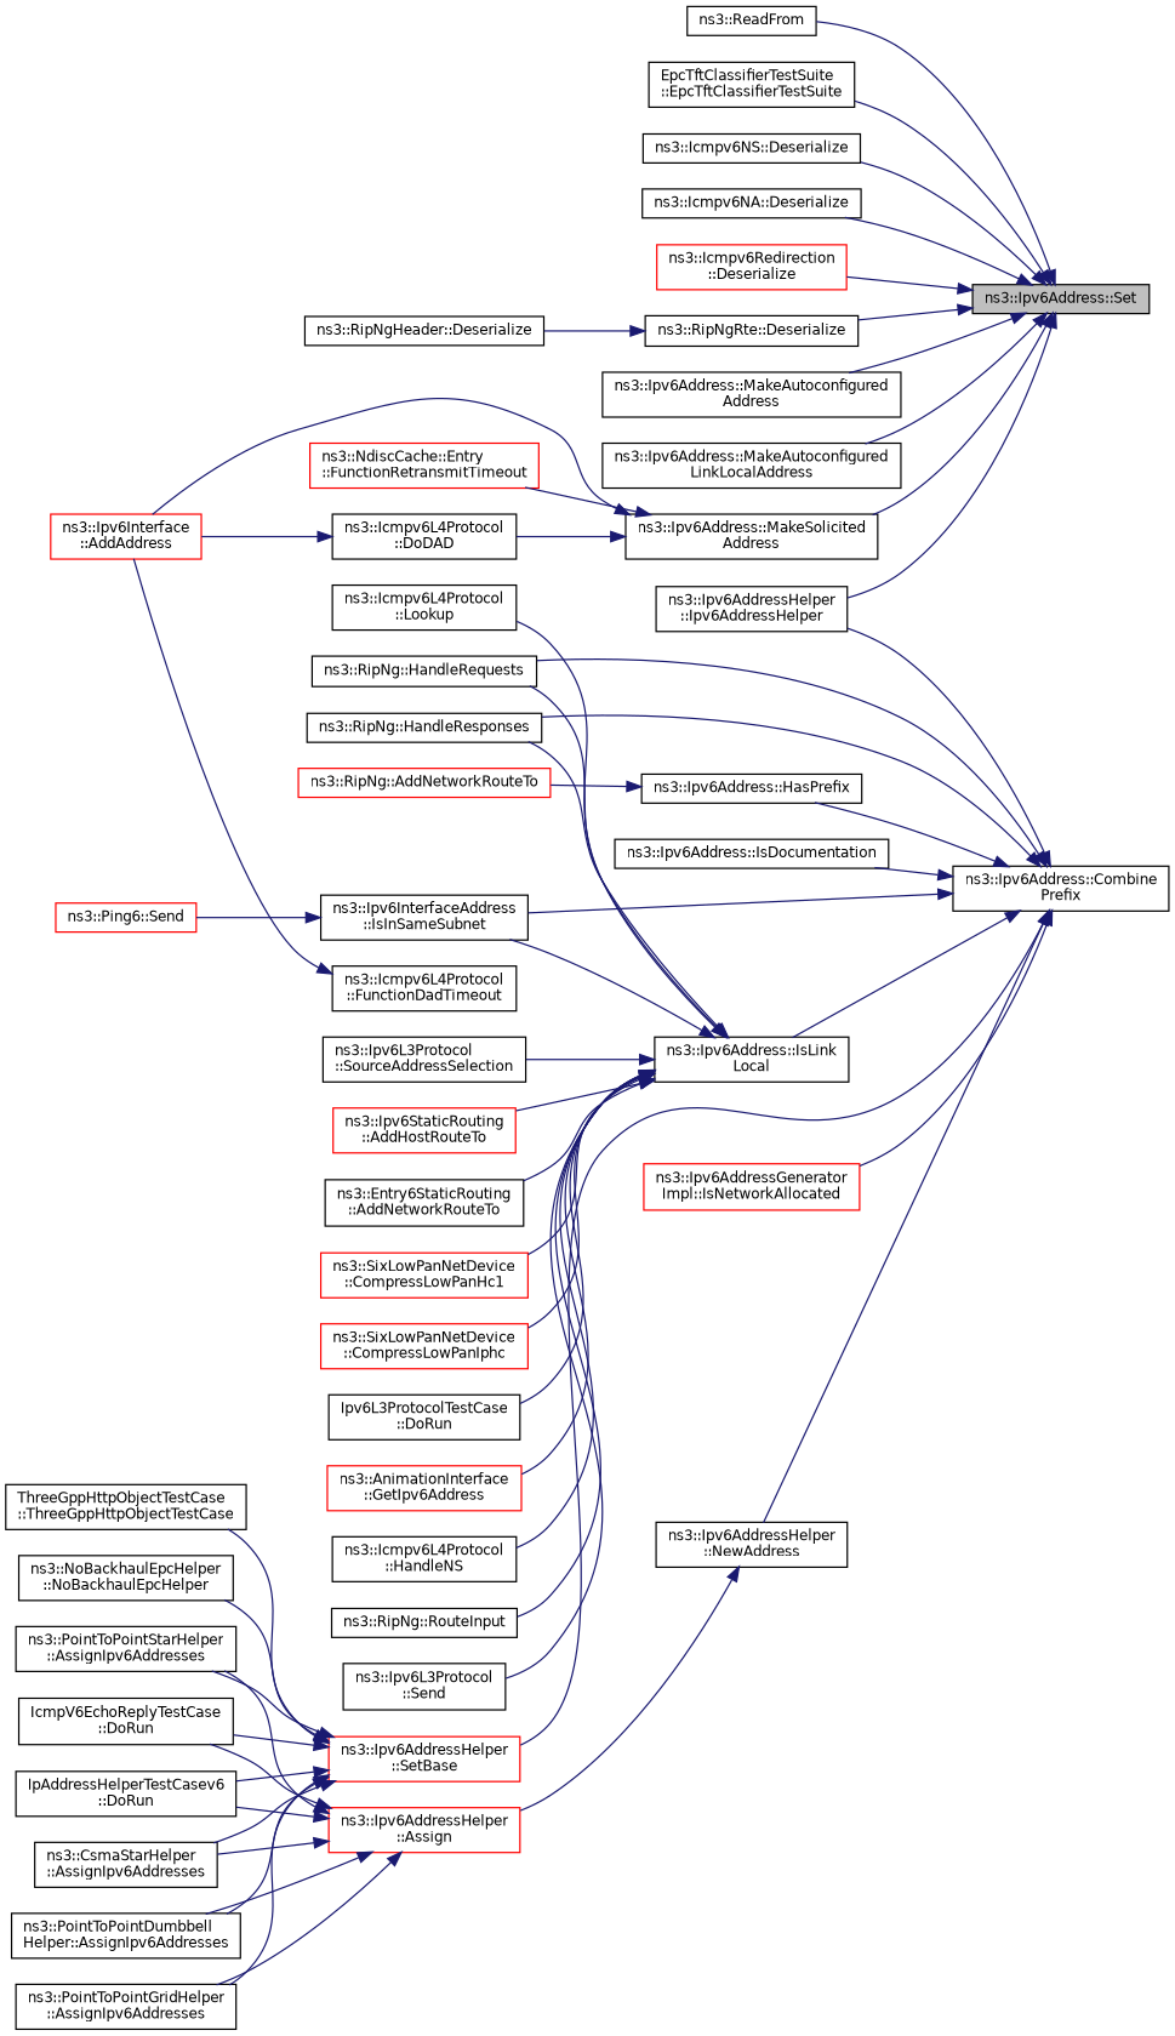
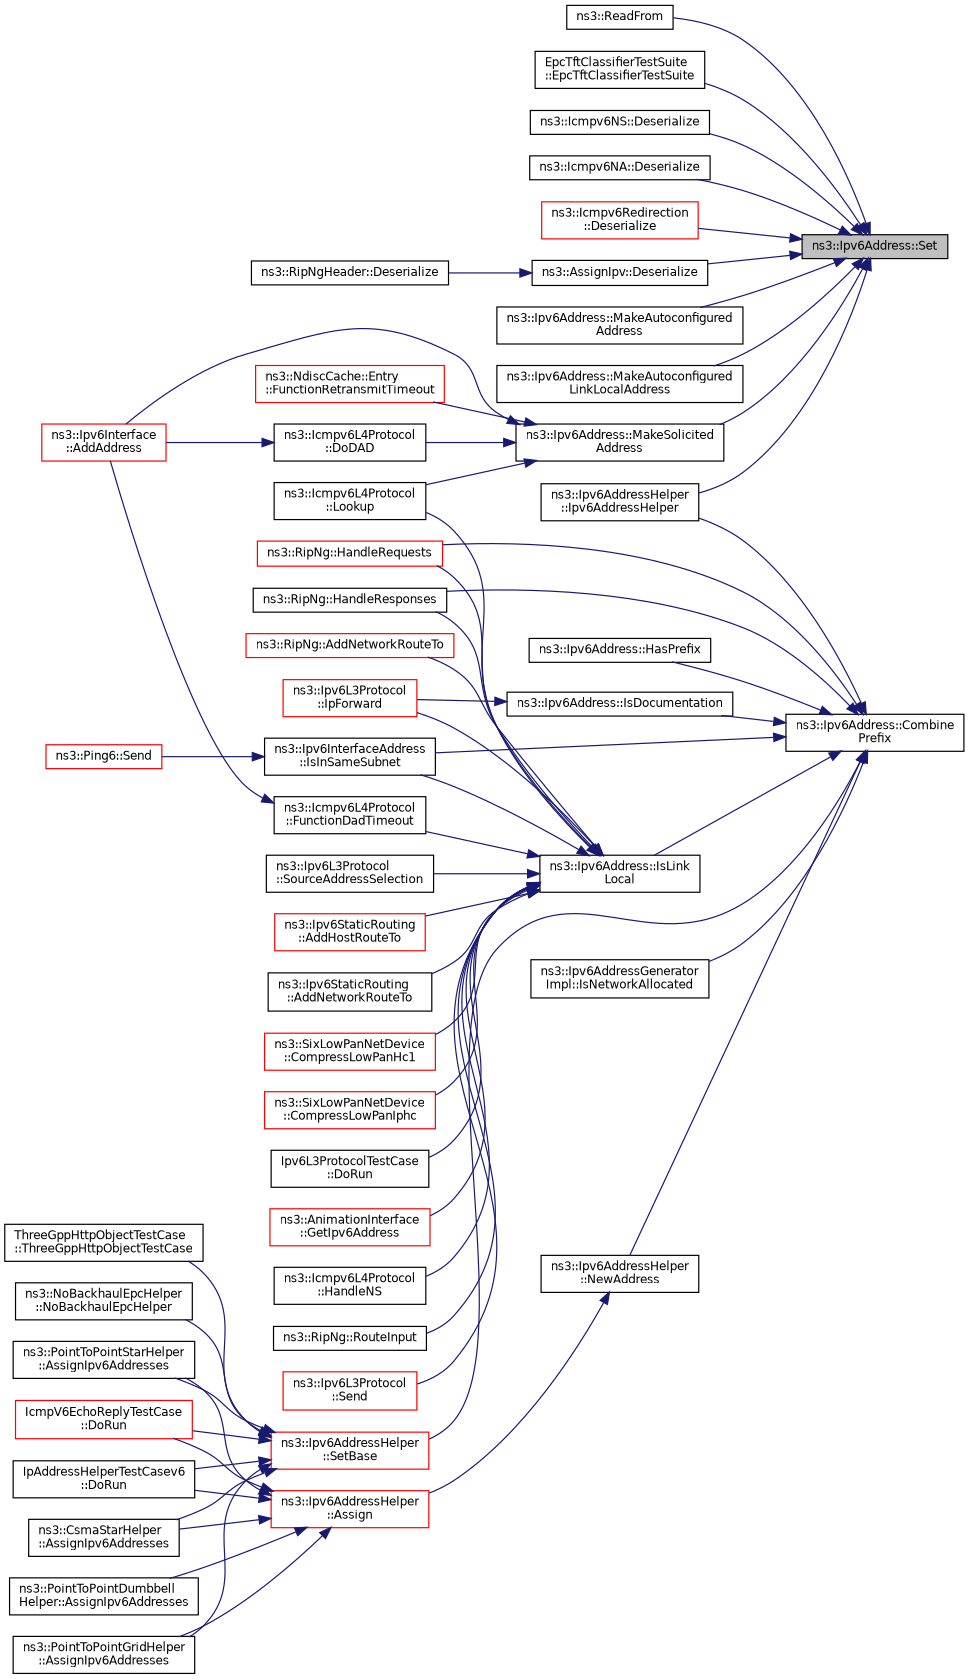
  digraph {
    rankdir=RL
    node [color=black fillcolor=white fontname=Helvetica fontsize=10 shape=record style=filled]
    edge [color=midnightblue dir=back fontname=Helvetica fontsize=10 labelfontname=Helvetica labelfontsize=10 style=solid]
    n1 [fillcolor=grey75 fontcolor=black height=0.2 label="ns3::Ipv6Address::Set" width=0.4]
    n2 [height=0.2 label="EpcTftClassifierTestSuite\l::EpcTftClassifierTestSuite" width=0.4]
    n3 [height=0.2 label="ns3::Icmpv6NS::Deserialize" width=0.4]
    n4 [height=0.2 label="ns3::Icmpv6NA::Deserialize" width=0.4]
    n5 [color=red height=0.2 label="ns3::Icmpv6Redirection\l::Deserialize" width=0.4]
-   n6 [height=0.2 label="ns3::RipNgRte::Deserialize" width=0.4]
+   n6 [height=0.2 label="ns3::AssignIpv::Deserialize" width=0.4]
    n7 [height=0.2 label="ns3::Ipv6Address::MakeAutoconfigured\lAddress" width=0.4]
    n8 [height=0.2 label="ns3::Ipv6Address::MakeAutoconfigured\lLinkLocalAddress" width=0.4]
    n9 [height=0.2 label="ns3::Ipv6Address::MakeSolicited\lAddress" width=0.4]
    n10 [height=0.2 label="ns3::ReadFrom" width=0.4]
    n11 [height=0.2 label="ns3::Ipv6AddressHelper\l::Ipv6AddressHelper" width=0.4]
    n12 [height=0.2 label="ns3::Ipv6Address::Combine\lPrefix" width=0.4]
-   n13 [height=0.2 label="ns3::RipNg::HandleRequests" width=0.4]
+   n13 [color=red height=0.2 label="ns3::RipNg::HandleRequests" width=0.4]
    n14 [height=0.2 label="ns3::RipNg::HandleResponses" width=0.4]
    n15 [height=0.2 label="ns3::Ipv6Address::HasPrefix" width=0.4]
    n16 [height=0.2 label="ns3::Ipv6Address::IsDocumentation" width=0.4]
    n17 [height=0.2 label="ns3::Ipv6InterfaceAddress\l::IsInSameSubnet" width=0.4]
    n18 [height=0.2 label="ns3::Ipv6Address::IsLink\lLocal" width=0.4]
-   n19 [color=red height=0.2 label="ns3::Ipv6AddressGenerator\lImpl::IsNetworkAllocated" width=0.4]
+   n19 [height=0.2 label="ns3::Ipv6AddressGenerator\lImpl::IsNetworkAllocated" width=0.4]
    n20 [height=0.2 label="ns3::Ipv6AddressHelper\l::NewAddress" width=0.4]
    n21 [color=red height=0.2 label="ns3::Ipv6AddressHelper\l::SetBase" width=0.4]
    n22 [height=0.2 label="ns3::RipNgHeader::Deserialize" width=0.4]
    n23 [height=0.2 label="ns3::Icmpv6L4Protocol\l::Lookup" width=0.4]
    n24 [color=red height=0.2 label="ns3::Ipv6Interface\l::AddAddress" width=0.4]
    n25 [height=0.2 label="ns3::Icmpv6L4Protocol\l::DoDAD" width=0.4]
    n26 [color=red height=0.2 label="ns3::NdiscCache::Entry\l::FunctionRetransmitTimeout" width=0.4]
+   n27 [color=red height=0.2 label="ns3::Ipv6L3Protocol\l::IpForward" width=0.4]
    n28 [color=red height=0.2 label="ns3::Ping6::Send" width=0.4]
    n29 [color=red height=0.2 label="ns3::Ipv6StaticRouting\l::AddHostRouteTo" width=0.4]
    n30 [color=red height=0.2 label="ns3::RipNg::AddNetworkRouteTo" width=0.4]
-   n31 [height=0.2 label="ns3::Entry6StaticRouting\l::AddNetworkRouteTo" width=0.4]
+   n31 [height=0.2 label="ns3::Ipv6StaticRouting\l::AddNetworkRouteTo" width=0.4]
    n32 [color=red height=0.2 label="ns3::SixLowPanNetDevice\l::CompressLowPanHc1" width=0.4]
    n33 [color=red height=0.2 label="ns3::SixLowPanNetDevice\l::CompressLowPanIphc" width=0.4]
    n34 [height=0.2 label="Ipv6L3ProtocolTestCase\l::DoRun" width=0.4]
    n35 [height=0.2 label="ns3::Icmpv6L4Protocol\l::FunctionDadTimeout" width=0.4]
    n36 [color=red height=0.2 label="ns3::AnimationInterface\l::GetIpv6Address" width=0.4]
    n37 [height=0.2 label="ns3::Icmpv6L4Protocol\l::HandleNS" width=0.4]
    n38 [height=0.2 label="ns3::RipNg::RouteInput" width=0.4]
-   n39 [height=0.2 label="ns3::Ipv6L3Protocol\l::Send" width=0.4]
+   n39 [color=red height=0.2 label="ns3::Ipv6L3Protocol\l::Send" width=0.4]
    n40 [height=0.2 label="ns3::Ipv6L3Protocol\l::SourceAddressSelection" width=0.4]
    n41 [color=red height=0.2 label="ns3::Ipv6AddressHelper\l::Assign" width=0.4]
    n42 [height=0.2 label="ns3::CsmaStarHelper\l::AssignIpv6Addresses" width=0.4]
    n43 [height=0.2 label="ns3::PointToPointDumbbell\lHelper::AssignIpv6Addresses" width=0.4]
    n44 [height=0.2 label="ns3::PointToPointGridHelper\l::AssignIpv6Addresses" width=0.4]
    n45 [height=0.2 label="ns3::PointToPointStarHelper\l::AssignIpv6Addresses" width=0.4]
-   n46 [height=0.2 label="IcmpV6EchoReplyTestCase\l::DoRun" width=0.4]
+   n46 [color=red height=0.2 label="IcmpV6EchoReplyTestCase\l::DoRun" width=0.4]
    n47 [height=0.2 label="IpAddressHelperTestCasev6\l::DoRun" width=0.4]
    n48 [height=0.2 label="ns3::NoBackhaulEpcHelper\l::NoBackhaulEpcHelper" width=0.4]
    n49 [height=0.2 label="ThreeGppHttpObjectTestCase\l::ThreeGppHttpObjectTestCase" width=0.4]
    n1 -> n2
    n1 -> n3
    n1 -> n4
    n1 -> n5
    n1 -> n6
    n1 -> n7
    n1 -> n8
    n1 -> n9
    n1 -> n10
    n1 -> n11
    n6 -> n22
+   n9 -> n23
    n9 -> n24
    n9 -> n25
    n9 -> n26
    n12 -> n11
    n12 -> n13
    n12 -> n14
    n12 -> n15
    n12 -> n16
    n12 -> n17
    n12 -> n18
    n12 -> n19
    n12 -> n20
    n12 -> n21
+   n16 -> n27
    n17 -> n28
    n18 -> n13
    n18 -> n14
    n18 -> n17
    n18 -> n23
+   n18 -> n27
    n18 -> n29
-   n15 -> n30
+   n18 -> n30
    n18 -> n31
    n18 -> n32
    n18 -> n33
    n18 -> n34
+   n18 -> n35
    n18 -> n36
    n18 -> n37
    n18 -> n38
    n18 -> n39
    n18 -> n40
    n20 -> n41
    n21 -> n42
-   n21 -> n43
    n21 -> n44
    n21 -> n45
    n21 -> n46
    n21 -> n47
    n21 -> n48
    n21 -> n49
    n25 -> n24
    n35 -> n24
    n41 -> n42
    n41 -> n43
    n41 -> n44
    n41 -> n45
    n41 -> n46
    n41 -> n47
  }
